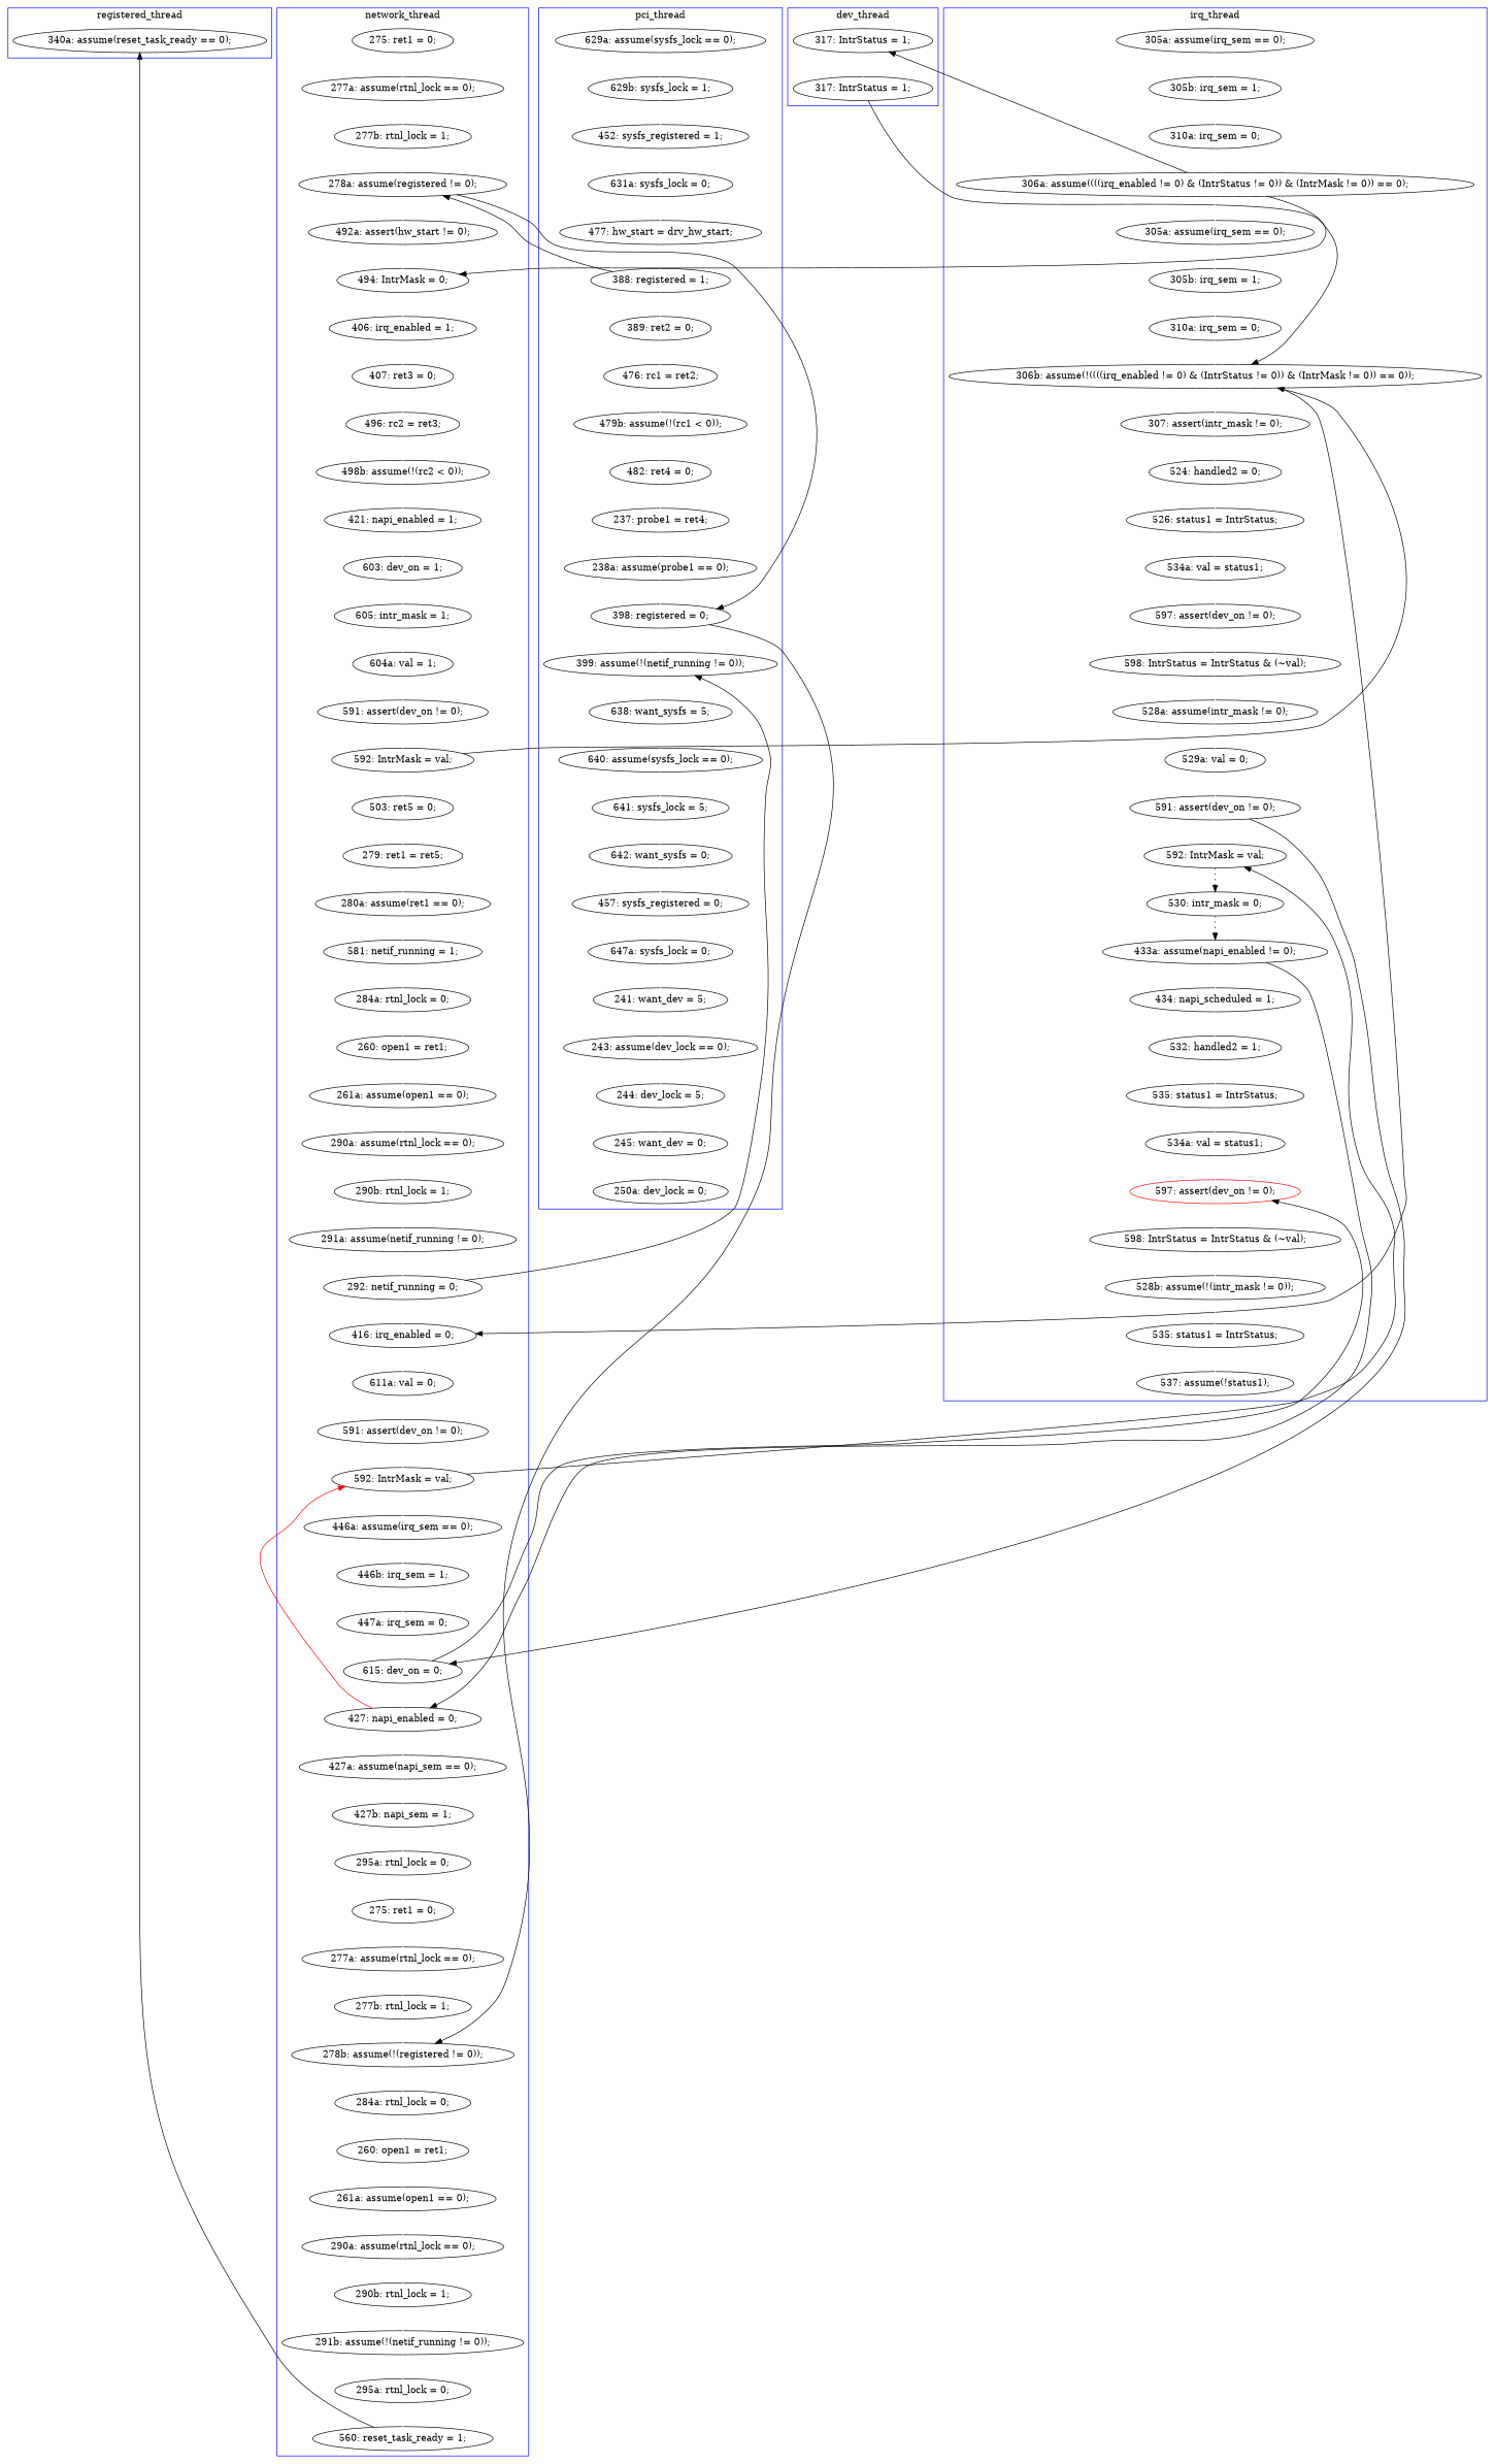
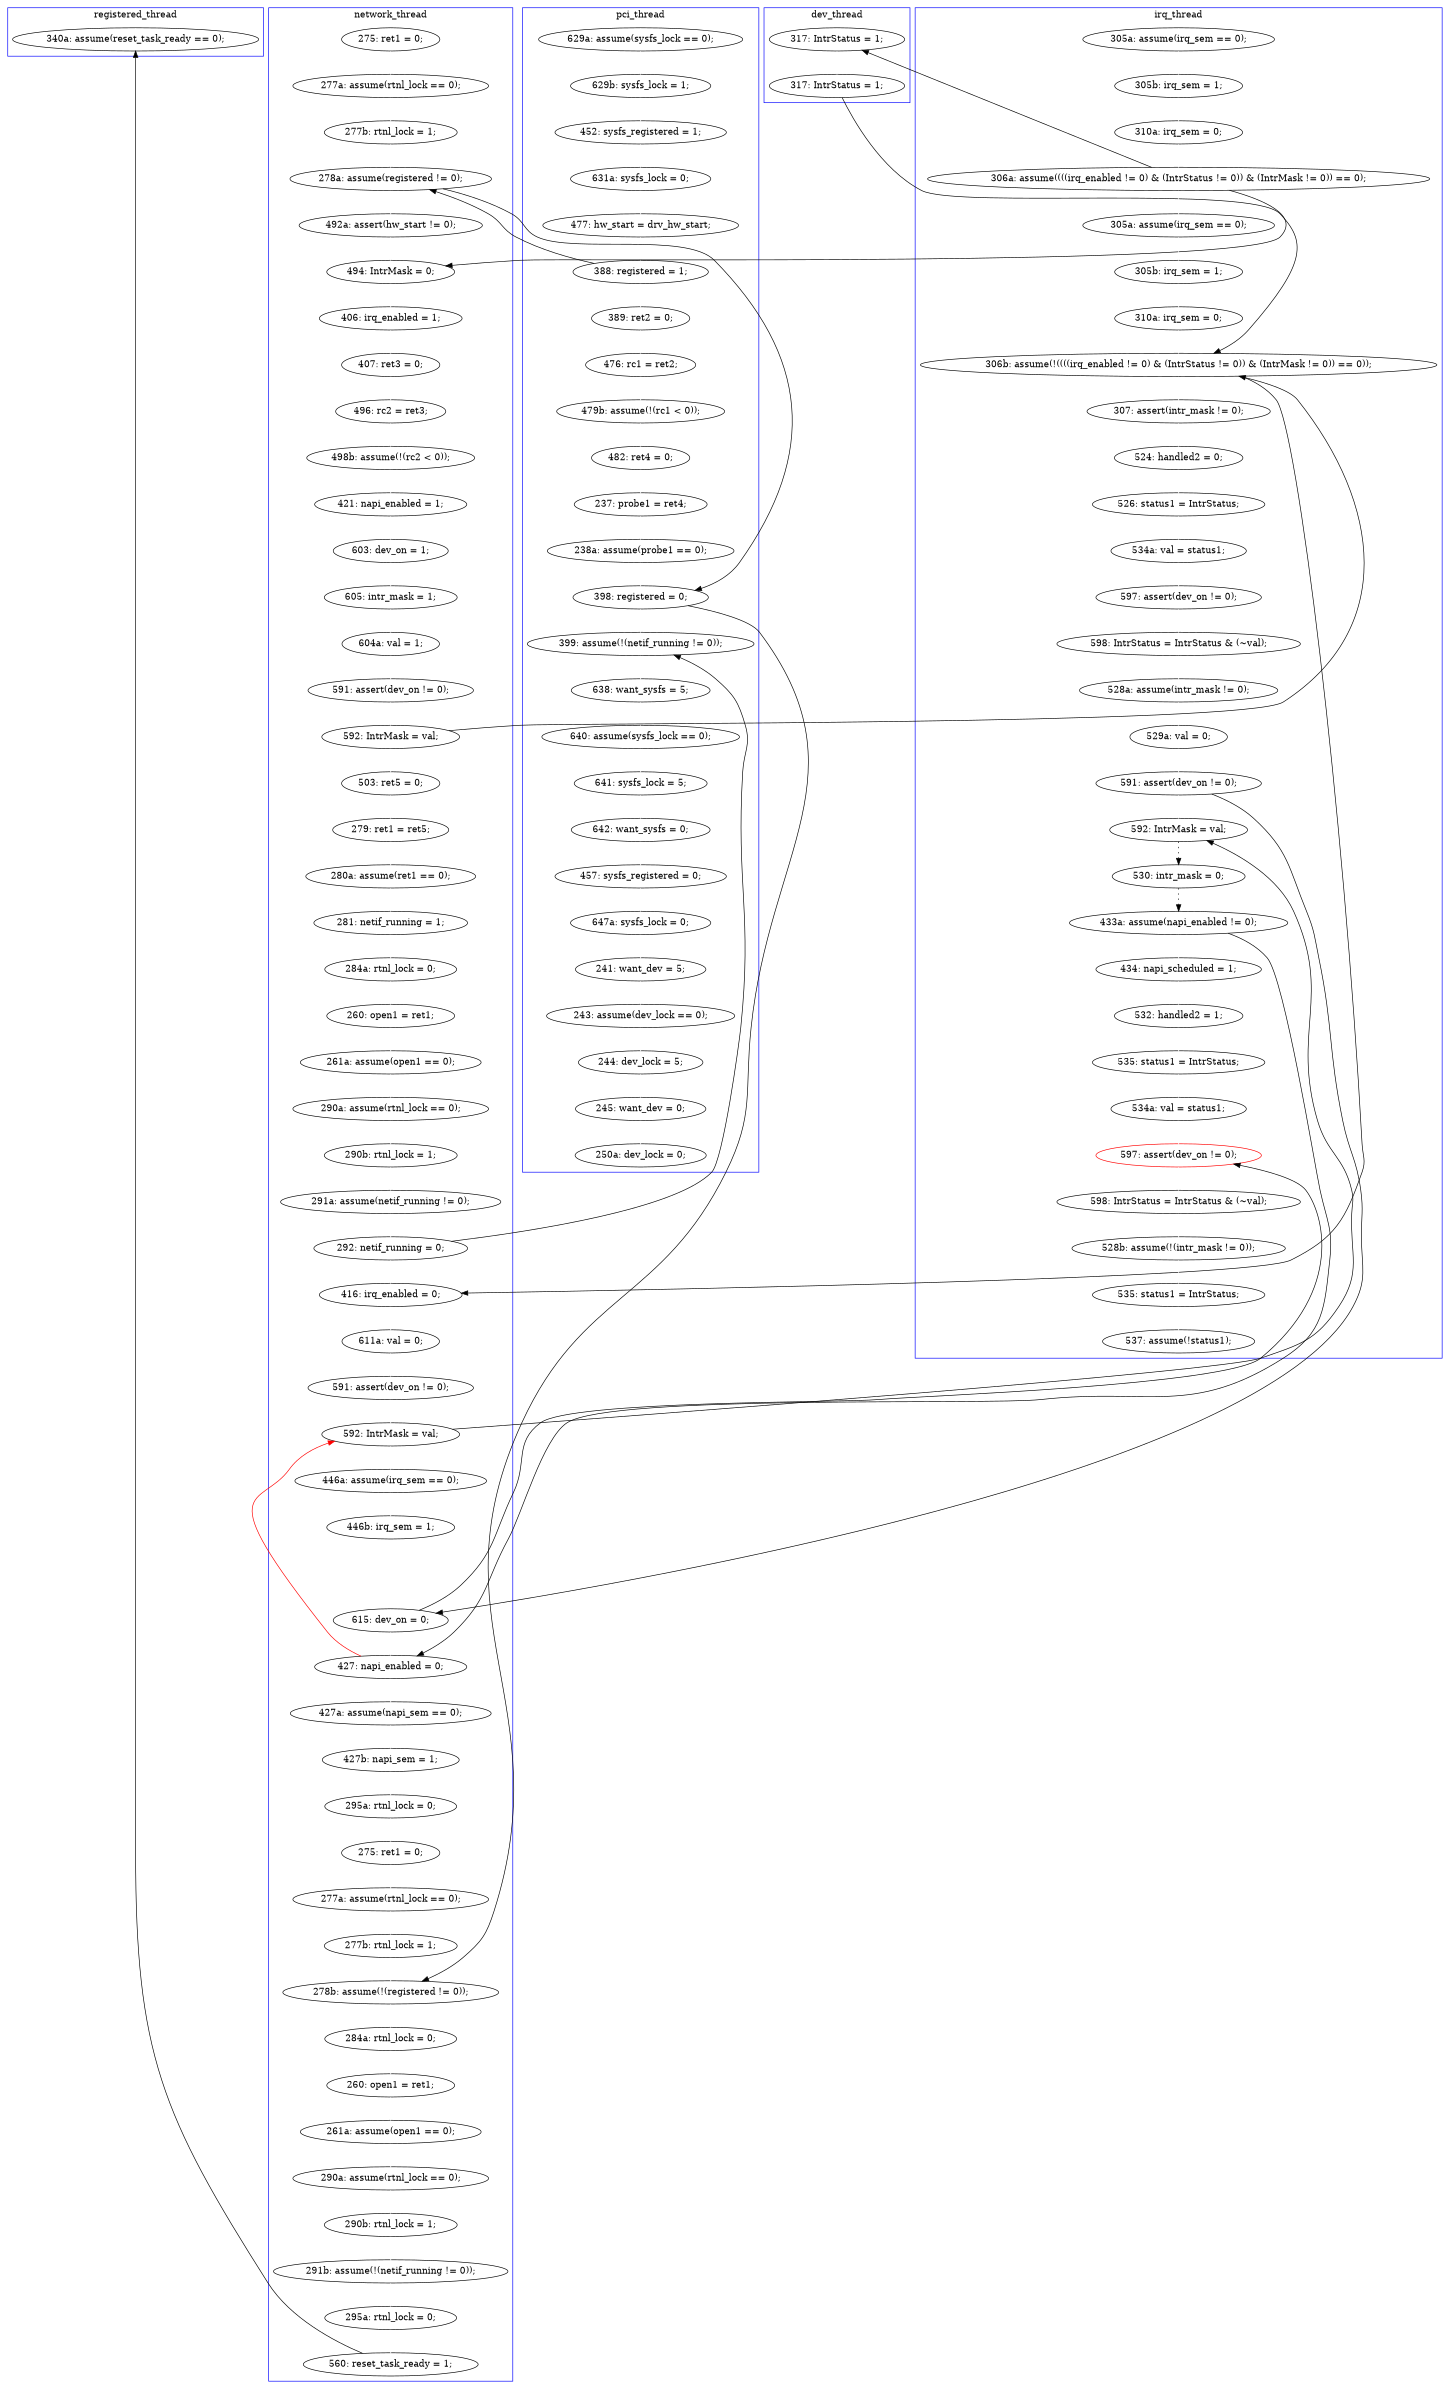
  digraph {
    edge [color=white style=solid]
    n1 [label="340a: assume(reset_task_ready == 0);"]
    n2 [label="317: IntrStatus = 1;"]
    n3 [label="317: IntrStatus = 1;"]
    n4 [label="238a: assume(probe1 == 0);"]
    n5 [label="398: registered = 0;"]
    n6 [label="389: ret2 = 0;"]
    n7 [label="476: rc1 = ret2;"]
    n8 [label="399: assume(!(netif_running != 0));"]
    n9 [label="477: hw_start = drv_hw_start;"]
    n10 [label="388: registered = 1;"]
    n11 [label="638: want_sysfs = 5;"]
    n12 [label="640: assume(sysfs_lock == 0);"]
    n13 [label="641: sysfs_lock = 5;"]
    n14 [label="629a: assume(sysfs_lock == 0);"]
    n15 [label="629b: sysfs_lock = 1;"]
    n16 [label="452: sysfs_registered = 1;"]
    n17 [label="631a: sysfs_lock = 0;"]
    n18 [label="457: sysfs_registered = 0;"]
    n19 [label="647a: sysfs_lock = 0;"]
    n20 [label="479b: assume(!(rc1 < 0));"]
    n21 [label="482: ret4 = 0;"]
    n22 [label="237: probe1 = ret4;"]
    n23 [label="243: assume(dev_lock == 0);"]
    n24 [label="244: dev_lock = 5;"]
    n25 [label="642: want_sysfs = 0;"]
    n26 [label="241: want_dev = 5;"]
    n27 [label="245: want_dev = 0;"]
    n28 [label="250a: dev_lock = 0;"]
    n29 [label="433a: assume(napi_enabled != 0);"]
    n30 [label="306a: assume((((irq_enabled != 0) & (IntrStatus != 0)) & (IntrMask != 0)) == 0);"]
    n31 [label="532: handled2 = 1;"]
    n32 [label="535: status1 = IntrStatus;"]
    n33 [label="597: assert(dev_on != 0);"]
    n34 [label="598: IntrStatus = IntrStatus & (~val);"]
    n35 [label="310a: irq_sem = 0;"]
    n36 [label="306b: assume(!((((irq_enabled != 0) & (IntrStatus != 0)) & (IntrMask != 0)) == 0));"]
    n37 [label="534a: val = status1;"]
    n38 [label="526: status1 = IntrStatus;"]
    n39 [label="534a: val = status1;"]
    n40 [label="305b: irq_sem = 1;"]
    n41 [label="310a: irq_sem = 0;"]
    n42 [color=red label="597: assert(dev_on != 0);"]
    n43 [label="307: assert(intr_mask != 0);"]
    n44 [label="524: handled2 = 0;"]
    n45 [label="528a: assume(intr_mask != 0);"]
    n46 [label="305a: assume(irq_sem == 0);"]
    n47 [label="528b: assume(!(intr_mask != 0));"]
    n48 [label="535: status1 = IntrStatus;"]
    n49 [label="305b: irq_sem = 1;"]
    n50 [label="598: IntrStatus = IntrStatus & (~val);"]
    n51 [label="591: assert(dev_on != 0);"]
    n52 [label="592: IntrMask = val;"]
    n53 [label="305a: assume(irq_sem == 0);"]
    n54 [label="434: napi_scheduled = 1;"]
    n55 [label="537: assume(!status1);"]
    n56 [label="530: intr_mask = 0;"]
    n57 [label="529a: val = 0;"]
    n58 [label="427: napi_enabled = 0;"]
    n59 [label="494: IntrMask = 0;"]
-   n60 [label="581: netif_running = 1;"]
+   n60 [label="281: netif_running = 1;"]
    n61 [label="284a: rtnl_lock = 0;"]
    n62 [label="278a: assume(registered != 0);"]
    n63 [label="492a: assert(hw_start != 0);"]
    n64 [label="290a: assume(rtnl_lock == 0);"]
    n65 [label="290b: rtnl_lock = 1;"]
    n66 [label="290a: assume(rtnl_lock == 0);"]
    n67 [label="290b: rtnl_lock = 1;"]
    n68 [label="278b: assume(!(registered != 0));"]
    n69 [label="284a: rtnl_lock = 0;"]
    n70 [label="503: ret5 = 0;"]
    n71 [label="279: ret1 = ret5;"]
    n72 [label="592: IntrMask = val;"]
    n73 [label="446a: assume(irq_sem == 0);"]
    n74 [label="292: netif_running = 0;"]
    n75 [label="416: irq_enabled = 0;"]
    n76 [label="280a: assume(ret1 == 0);"]
    n77 [label="261a: assume(open1 == 0);"]
    n78 [label="407: ret3 = 0;"]
    n79 [label="496: rc2 = ret3;"]
    n80 [label="260: open1 = ret1;"]
    n81 [label="261a: assume(open1 == 0);"]
    n82 [label="406: irq_enabled = 1;"]
    n83 [label="560: reset_task_ready = 1;"]
-   n84 [label="447a: irq_sem = 0;"]
    n85 [label="615: dev_on = 0;"]
    n86 [label="295a: rtnl_lock = 0;"]
    n87 [label="275: ret1 = 0;"]
    n88 [label="498b: assume(!(rc2 < 0));"]
    n89 [label="603: dev_on = 1;"]
    n90 [label="605: intr_mask = 1;"]
    n91 [label="291b: assume(!(netif_running != 0));"]
    n92 [label="277a: assume(rtnl_lock == 0);"]
    n93 [label="277b: rtnl_lock = 1;"]
    n94 [label="446b: irq_sem = 1;"]
    n95 [label="427a: assume(napi_sem == 0);"]
    n96 [label="291a: assume(netif_running != 0);"]
    n97 [label="295a: rtnl_lock = 0;"]
    n98 [label="591: assert(dev_on != 0);"]
    n99 [label="592: IntrMask = val;"]
    n100 [label="277b: rtnl_lock = 1;"]
    n101 [label="604a: val = 1;"]
    n102 [label="427b: napi_sem = 1;"]
    n103 [label="260: open1 = ret1;"]
    n104 [label="275: ret1 = 0;"]
    n105 [label="277a: assume(rtnl_lock == 0);"]
    n106 [label="591: assert(dev_on != 0);"]
    n107 [label="611a: val = 0;"]
    n108 [label="421: napi_enabled = 1;"]
    subgraph cluster_1 {
      color=blue
      label=registered_thread
      n1
    }
    subgraph cluster_2 {
      color=blue
      label=dev_thread
      n2
      n3
    }
    subgraph cluster_3 {
      color=blue
      label=pci_thread
      n4
      n5
      n6
      n7
      n8
      n9
      n10
      n11
      n12
      n13
      n14
      n15
      n16
      n17
      n18
      n19
      n20
      n21
      n22
      n23
      n24
      n25
      n26
      n27
      n28
    }
    subgraph cluster_4 {
      color=blue
      label=irq_thread
      n29
      n30
      n31
      n32
      n33
      n34
      n35
      n36
      n37
      n38
      n39
      n40
      n41
      n42
      n43
      n44
      n45
      n46
      n47
      n48
      n49
      n50
      n51
      n52
      n53
      n54
      n55
      n56
      n57
    }
    subgraph cluster_5 {
      color=blue
      label=network_thread
      n58
      n59
      n60
      n61
      n62
      n63
      n64
      n65
      n66
      n67
      n68
      n69
      n70
      n71
      n72
      n73
      n74
      n75
      n76
      n77
      n78
      n79
      n80
      n81
      n82
      n83
-     n84
      n85
      n86
      n87
      n88
      n89
      n90
      n91
      n92
      n93
      n94
      n95
      n96
      n97
      n98
      n99
      n100
      n101
      n102
      n103
      n104
      n105
      n106
      n107
      n108
    }
    n2 -> n3
    n3 -> n36 [color=black constraint=false]
    n4 -> n5
    n5 -> n8
    n5 -> n68 [color=black constraint=false]
    n6 -> n7
    n7 -> n20
    n8 -> n11
    n9 -> n10
    n10 -> n6
    n10 -> n62 [color=black constraint=false]
    n11 -> n12
    n12 -> n13
    n13 -> n25
    n14 -> n15
    n15 -> n16
    n16 -> n17
    n17 -> n9
    n18 -> n19
    n19 -> n26
    n20 -> n21
    n21 -> n22
    n22 -> n4
    n23 -> n24
    n24 -> n27
    n25 -> n18
    n26 -> n23
    n27 -> n28
    n29 -> n54
    n29 -> n58 [color=black constraint=false]
    n30 -> n2 [color=black constraint=false]
    n30 -> n46
    n30 -> n59 [color=black constraint=false]
    n31 -> n32
    n32 -> n37
    n33 -> n34
    n34 -> n45
    n35 -> n36
    n36 -> n43
    n36 -> n75 [color=black constraint=false]
    n37 -> n42
    n38 -> n39
    n39 -> n33
    n40 -> n41
    n41 -> n30
    n42 -> n50
    n43 -> n44
    n44 -> n38
    n45 -> n57
    n46 -> n49
    n47 -> n48
    n48 -> n55
    n49 -> n35
    n50 -> n47
    n51 -> n52
    n51 -> n85 [color=black constraint=false]
    n52 -> n56 [color=black style=dotted]
    n53 -> n40
    n54 -> n31
    n56 -> n29 [color=black style=dotted]
    n57 -> n51
    n58 -> n72 [color=red constraint=false]
    n58 -> n95
    n59 -> n82
    n60 -> n61
    n61 -> n103
    n62 -> n5 [color=black constraint=false]
    n62 -> n63
    n63 -> n59
    n64 -> n65
    n65 -> n91
    n66 -> n67
    n67 -> n96
    n68 -> n69
    n69 -> n80
    n70 -> n71
    n71 -> n76
    n72 -> n52 [color=black constraint=false]
    n72 -> n73
    n73 -> n94
    n74 -> n8 [color=black constraint=false]
    n74 -> n75
    n75 -> n107
    n76 -> n60
    n77 -> n66
    n78 -> n79
    n79 -> n88
    n80 -> n81
    n81 -> n64
    n82 -> n78
    n83 -> n1 [color=black constraint=false]
-   n84 -> n85
    n85 -> n42 [color=black constraint=false]
    n85 -> n58
    n86 -> n87
    n87 -> n92
    n88 -> n108
    n89 -> n90
    n90 -> n101
    n91 -> n97
    n92 -> n93
    n93 -> n68
-   n94 -> n84
    n95 -> n102
    n96 -> n74
    n97 -> n83
    n98 -> n99
    n99 -> n36 [color=black constraint=false]
    n99 -> n70
    n100 -> n62
    n101 -> n98
    n102 -> n86
    n103 -> n77
    n104 -> n105
    n105 -> n100
    n106 -> n72
    n107 -> n106
    n108 -> n89
  }
